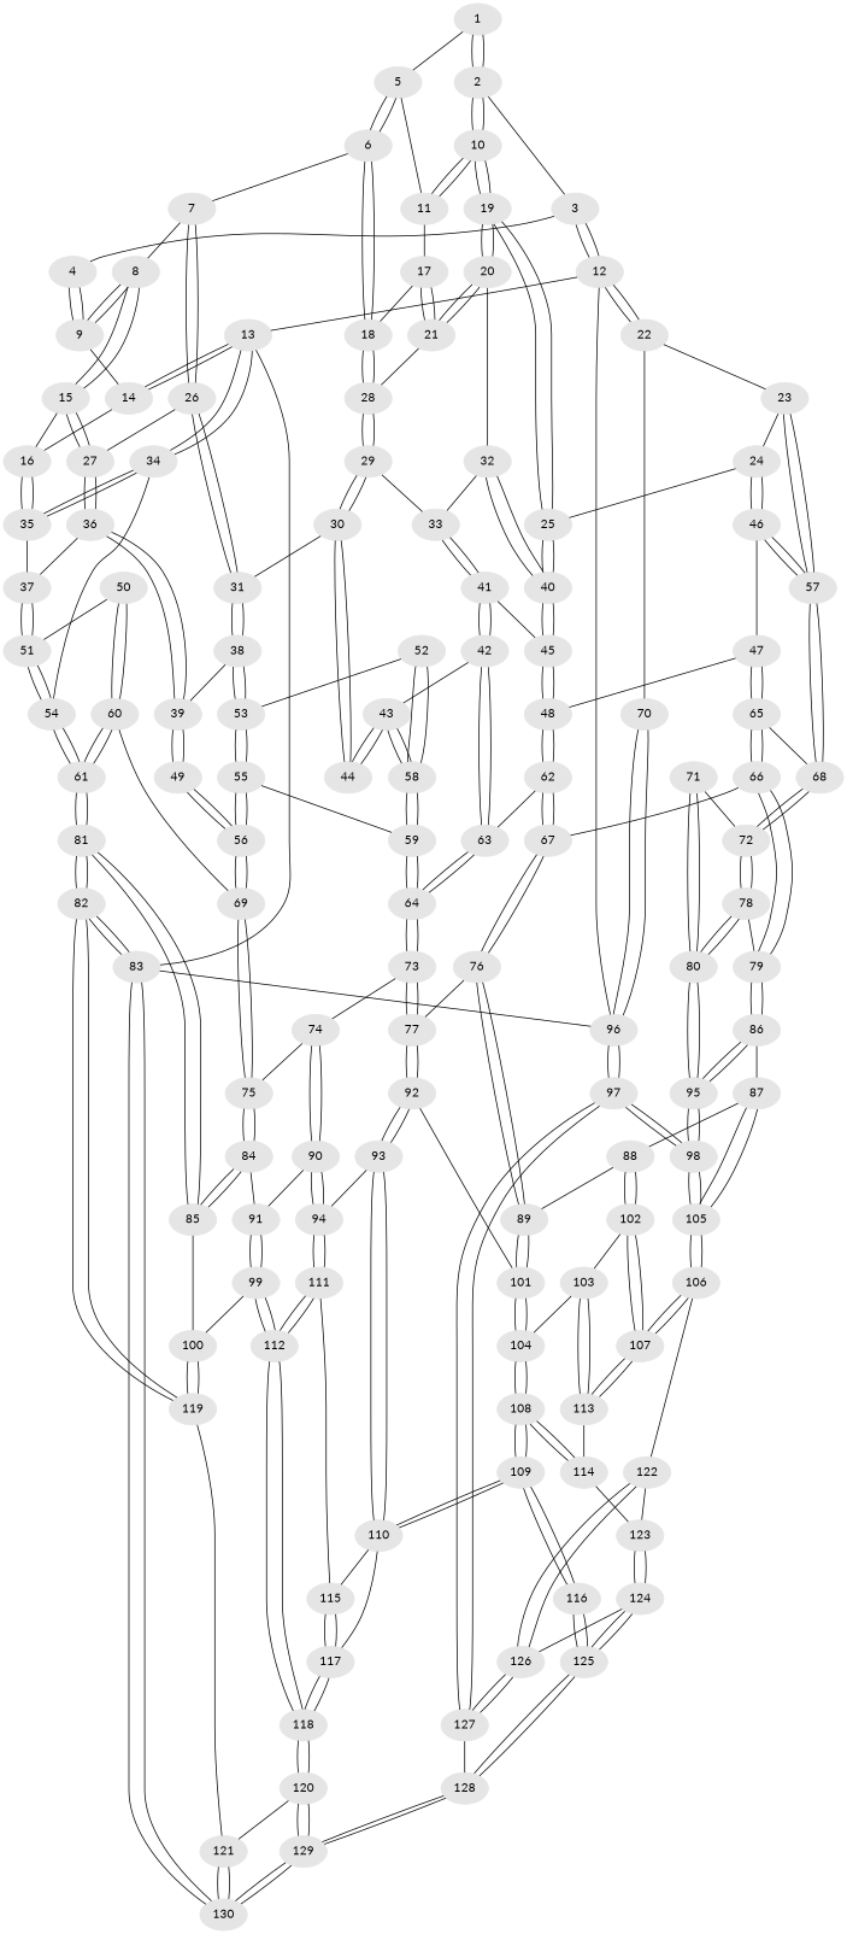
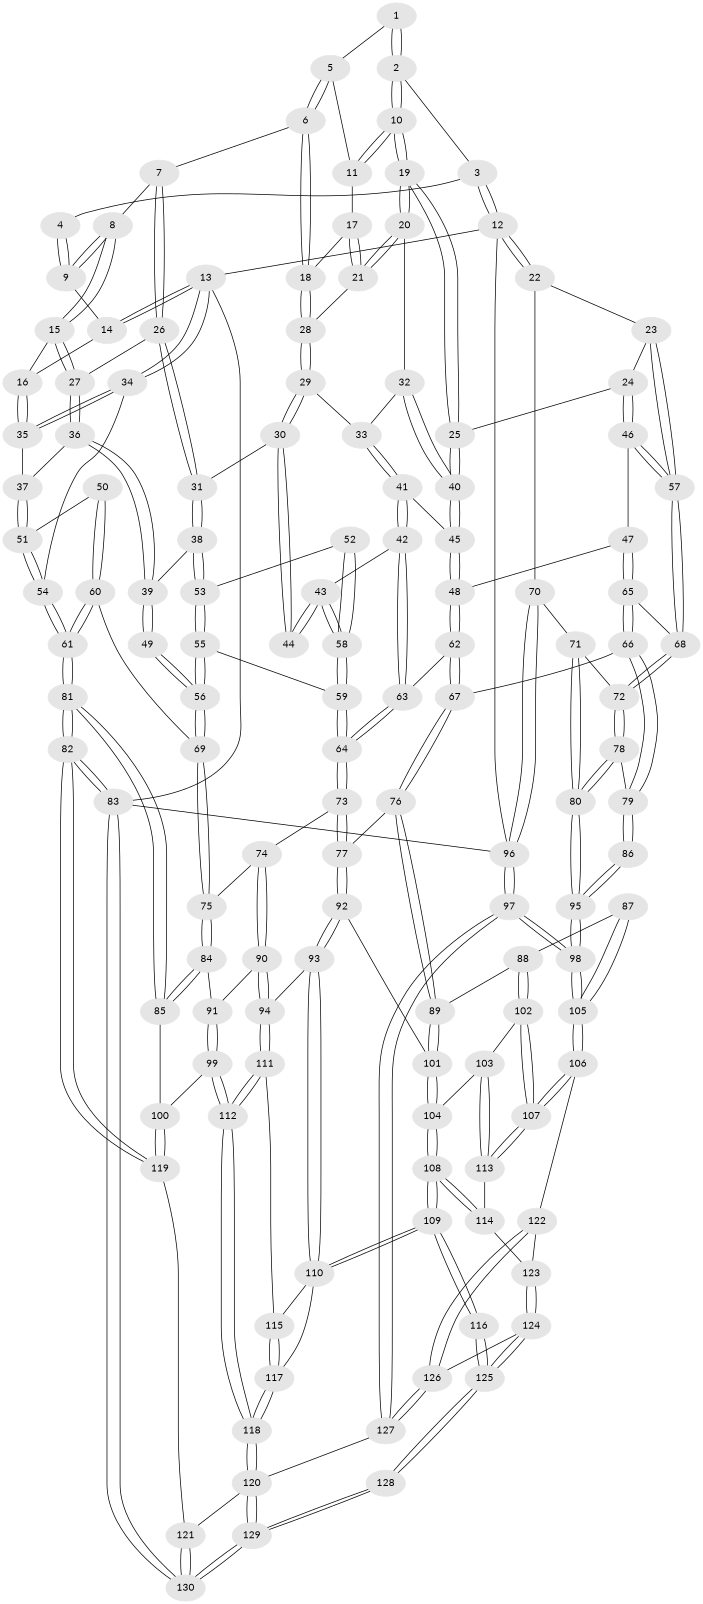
  graph {
    fontname=Lato
    node [color=gray90 fontname=Lato style=filled]
    edge [fontname=Lato]
    1
    2
    5
    3
    10
    6
    11
    4
    12
    19
    9
    13
    22
    96
    14
    7
    18
    17
    8
    26
    28
    15
    27
    31
    16
    20
    25
    21
    34
    83
    23
    70
    97
    35
    54
    130
    36
    37
    29
    32
    40
    33
    24
    57
    71
    46
    68
    47
    45
    38
    39
    30
    44
    41
    53
    42
    61
    51
    49
    55
    56
    48
    43
    63
    58
    64
    59
    52
    62
    65
    66
    67
    50
    60
    69
    81
    75
    72
    73
    82
    85
    76
    74
    77
    79
    86
    89
    78
    84
    80
    95
    90
    92
    91
    94
    101
    93
    87
    98
    119
    100
    121
    99
    88
    105
    102
    106
    103
    107
    104
    111
    112
    110
    115
    117
    127
    128
    118
    108
    113
    114
    109
    122
    123
    126
    116
    125
    120
    124
    129
    1 -- 2
    1 -- 2
    1 -- 5
    2 -- 3
    2 -- 10
    2 -- 10
    5 -- 6
    5 -- 6
    5 -- 11
    3 -- 4
    3 -- 12
    3 -- 12
    10 -- 11
    10 -- 11
    10 -- 19
    10 -- 19
    6 -- 7
    6 -- 18
    6 -- 18
    11 -- 17
    4 -- 9
    4 -- 9
    12 -- 13
    12 -- 22
    12 -- 22
    12 -- 96
    19 -- 20
    19 -- 20
    19 -- 25
    19 -- 25
    9 -- 14
    13 -- 14
    13 -- 14
    13 -- 34
    13 -- 34
    13 -- 83
    22 -- 23
    22 -- 70
    96 -- 97
    96 -- 97
    14 -- 16
    7 -- 8
    7 -- 26
    7 -- 26
    18 -- 28
    18 -- 28
    17 -- 18
    17 -- 21
    17 -- 21
    8 -- 9
    8 -- 9
    8 -- 15
    8 -- 15
    26 -- 27
    26 -- 31
    26 -- 31
    28 -- 29
    28 -- 29
    15 -- 27
    15 -- 27
    15 -- 16
    27 -- 36
    27 -- 36
    31 -- 38
    31 -- 38
    16 -- 35
    16 -- 35
    20 -- 21
    20 -- 21
    20 -- 32
    25 -- 40
    25 -- 40
    21 -- 28
    34 -- 35
    34 -- 35
    34 -- 54
    83 -- 96
    83 -- 130
    83 -- 130
    23 -- 24
    23 -- 57
    23 -- 57
    70 -- 96
    70 -- 96
+   70 -- 71
    97 -- 98
    97 -- 98
    97 -- 127
    97 -- 127
    35 -- 37
    54 -- 61
    54 -- 61
    36 -- 37
    36 -- 39
    36 -- 39
    37 -- 51
    37 -- 51
    29 -- 33
    29 -- 30
    29 -- 30
    32 -- 40
    32 -- 40
    32 -- 33
    40 -- 45
    40 -- 45
    33 -- 41
    33 -- 41
    24 -- 25
    24 -- 46
    24 -- 46
    57 -- 68
    57 -- 68
    71 -- 72
    71 -- 80
    71 -- 80
    46 -- 57
    46 -- 57
    46 -- 47
    68 -- 72
    68 -- 72
    47 -- 48
    47 -- 65
    47 -- 65
    45 -- 48
    45 -- 48
    38 -- 39
    38 -- 53
    38 -- 53
    39 -- 49
    39 -- 49
    30 -- 31
    30 -- 44
    30 -- 44
    41 -- 45
    41 -- 42
    41 -- 42
    53 -- 55
    53 -- 55
    42 -- 43
    42 -- 63
    42 -- 63
    61 -- 81
    61 -- 81
    51 -- 54
    51 -- 54
    49 -- 56
    49 -- 56
    55 -- 56
    55 -- 56
    55 -- 59
    56 -- 69
    56 -- 69
    48 -- 62
    48 -- 62
    43 -- 44
    43 -- 44
    43 -- 58
    43 -- 58
    63 -- 64
    63 -- 64
    58 -- 59
    58 -- 59
    64 -- 73
    64 -- 73
    59 -- 64
    59 -- 64
    52 -- 53
    52 -- 58
    52 -- 58
    62 -- 63
    62 -- 67
    62 -- 67
    65 -- 68
    65 -- 66
    65 -- 66
    66 -- 67
    66 -- 79
    66 -- 79
    67 -- 76
    67 -- 76
    50 -- 51
    50 -- 60
    50 -- 60
    60 -- 61
    60 -- 61
    60 -- 69
    69 -- 75
    69 -- 75
    81 -- 82
    81 -- 82
    81 -- 85
    81 -- 85
    75 -- 84
    75 -- 84
    72 -- 78
    72 -- 78
    73 -- 74
    73 -- 77
    73 -- 77
    82 -- 83
    82 -- 83
    82 -- 119
    82 -- 119
    85 -- 100
    76 -- 77
    76 -- 89
    76 -- 89
    74 -- 75
    74 -- 90
    74 -- 90
    77 -- 92
    77 -- 92
    79 -- 86
    79 -- 86
    86 -- 95
    86 -- 95
-   86 -- 87
    89 -- 101
    89 -- 101
    78 -- 79
    78 -- 80
    78 -- 80
    84 -- 85
    84 -- 85
    84 -- 91
    80 -- 95
    80 -- 95
    95 -- 98
    95 -- 98
    90 -- 91
    90 -- 94
    90 -- 94
    92 -- 101
    92 -- 93
    92 -- 93
    91 -- 99
    91 -- 99
    94 -- 111
    94 -- 111
    101 -- 104
    101 -- 104
    93 -- 94
    93 -- 110
    93 -- 110
    87 -- 88
    87 -- 105
    87 -- 105
    98 -- 105
    98 -- 105
    119 -- 121
    100 -- 119
    100 -- 119
    121 -- 130
    121 -- 130
    99 -- 100
    99 -- 112
    99 -- 112
    88 -- 89
    88 -- 102
    88 -- 102
    105 -- 106
    105 -- 106
    102 -- 103
    102 -- 107
    102 -- 107
    106 -- 107
    106 -- 107
    106 -- 122
    103 -- 104
    103 -- 113
    103 -- 113
    107 -- 113
    107 -- 113
    104 -- 108
    104 -- 108
    111 -- 112
    111 -- 112
    111 -- 115
    112 -- 118
    112 -- 118
    110 -- 115
    110 -- 117
    115 -- 117
    115 -- 117
    117 -- 118
    117 -- 118
-   127 -- 128
+   127 -- 120
    128 -- 129
    128 -- 129
    118 -- 120
    118 -- 120
    108 -- 114
    108 -- 114
    108 -- 109
    108 -- 109
    113 -- 114
    114 -- 123
    109 -- 110
    109 -- 110
    109 -- 116
    109 -- 116
    122 -- 123
    122 -- 126
    122 -- 126
    123 -- 124
    123 -- 124
    126 -- 127
    126 -- 127
    116 -- 125
    116 -- 125
    125 -- 128
    125 -- 128
    120 -- 121
    120 -- 129
    120 -- 129
    124 -- 126
    124 -- 125
    124 -- 125
    129 -- 130
    129 -- 130
  }
